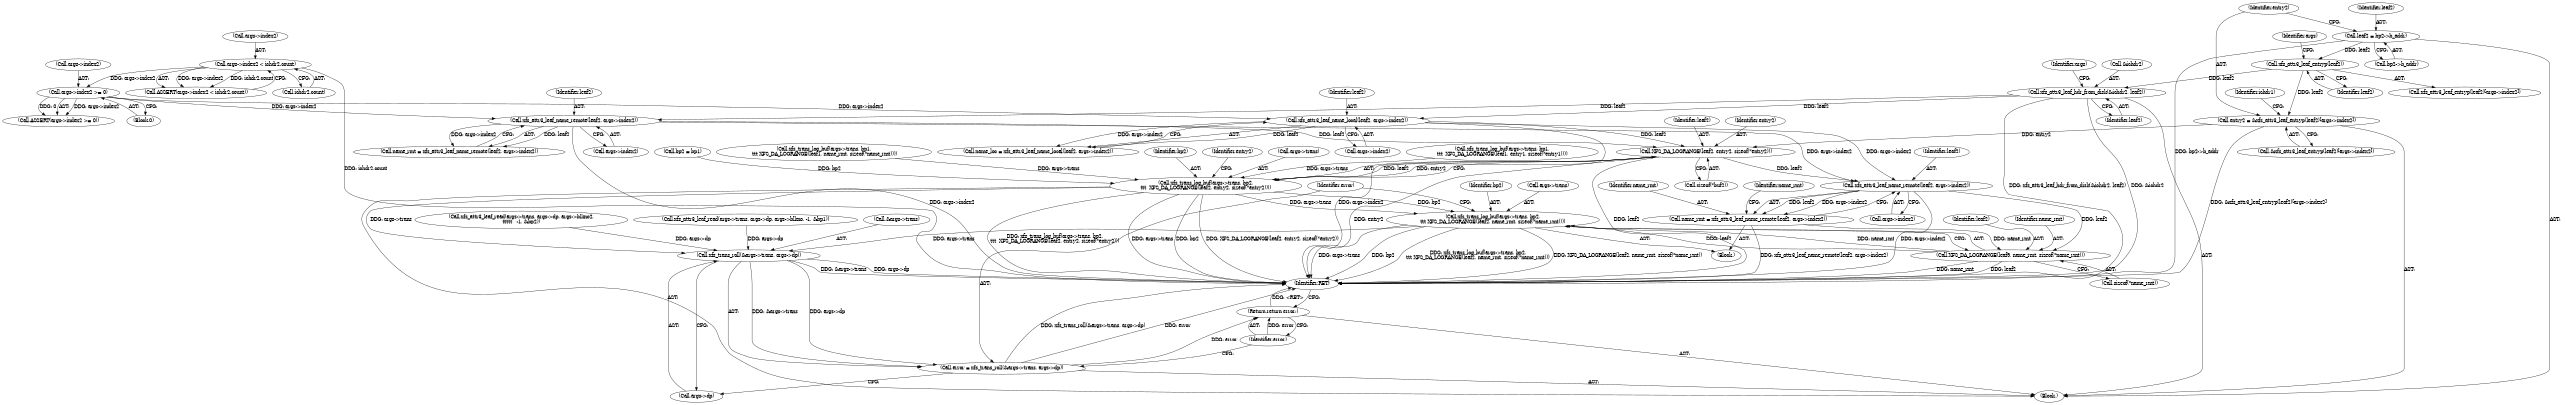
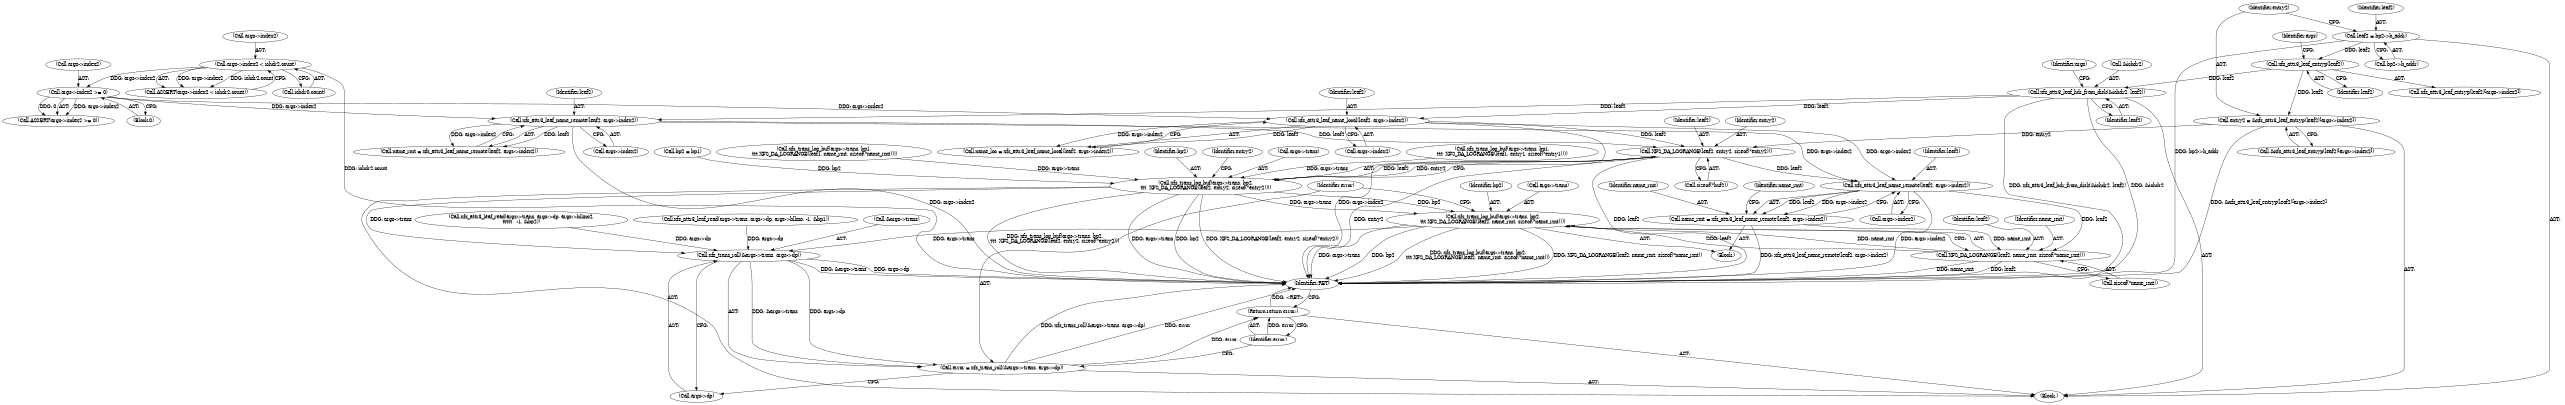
  digraph {
    n1 [label="(Call,XFS_DA_LOGRANGE(leaf2, entry2, sizeof(*entry2)))"]
    n2 [label="(Call,xfs_trans_log_buf(args->trans, bp2,\n\t\t\t  XFS_DA_LOGRANGE(leaf2, entry2, sizeof(*entry2))))"]
    n3 [label="(Call,xfs_attr3_leaf_name_remote(leaf2, args->index2))"]
    n4 [label="(Identifier,RET)"]
    n5 [label="(Call,sizeof(*buf2))"]
    n6 [label="(Block,)"]
    n7 [label="(Call,xfs_trans_log_buf(args->trans, bp2,\n\t\t\t XFS_DA_LOGRANGE(leaf2, name_rmt, sizeof(*name_rmt))))"]
    n8 [label="(Call,xfs_trans_roll(&args->trans, args->dp))"]
-   n9 [label="(Call,XFS_DA_LOGRANGE(leaf9, name_rmt, sizeof(*name_rmt)))"]
+   n9 [label="(Call,XFS_DA_LOGRANGE(leaf2, name_rmt, sizeof(*name_rmt)))"]
    n10 [label="(Call,name_rmt = xfs_attr3_leaf_name_remote(leaf2, args->index2))"]
    n11 [label="(Call,args->index2)"]
    n12 [label="(Return,return error;)"]
    n13 [label="(Call,xfs_attr3_leaf_name_local(leaf2, args->index2))"]
    n14 [label="(Call,args->index2)"]
    n15 [label="(Call,name_loc = xfs_attr3_leaf_name_local(leaf2, args->index2))"]
    n16 [label="(Call,xfs_attr3_leaf_hdr_from_disk(&ichdr2, leaf2))"]
    n17 [label="(Call,xfs_attr3_leaf_name_remote(leaf2, args->index2))"]
    n18 [label="(Identifier,leaf2)"]
    n19 [label="(Call,args->index2)"]
    n20 [label="(Call,name_rmt = xfs_attr3_leaf_name_remote(leaf2, args->index2))"]
    n21 [label="(Call,xfs_attr3_leaf_entryp(leaf2))"]
    n22 [label="(Call,entry2 = &xfs_attr3_leaf_entryp(leaf2)[args->index2])"]
    n23 [label="(Call,xfs_attr3_leaf_entryp(leaf2)[args->index2])"]
    n24 [label="(Identifier,leaf2)"]
    n25 [label="(Call,&xfs_attr3_leaf_entryp(leaf2)[args->index2])"]
    n26 [label="(Call,leaf2 = bp2->b_addr)"]
    n27 [label="(Call,bp2->b_addr)"]
    n28 [label="(Call,args->index2 >= 0)"]
    n29 [label="(Call,ASSERT(args->index2 >= 0))"]
    n30 [label="(Block,0)"]
    n31 [label="(Call,args->index2 < ichdr2.count)"]
-   n32 [label="(Call,ichdr2.count)"]
+   n32 [label="(Call,ichdr0.count)"]
    n33 [label="(Call,ASSERT(args->index2 < ichdr2.count))"]
    n34 [label="(Block,)"]
    n35 [label="(Call,error = xfs_trans_roll(&args->trans, args->dp))"]
    n36 [label="(Call,args->dp)"]
    n37 [label="(Call,sizeof(*name_rmt))"]
    n38 [label="(Identifier,error)"]
    n39 [label="(Identifier,bp2)"]
    n40 [label="(Identifier,name_rmt)"]
    n41 [label="(Identifier,entry2)"]
    n42 [label="(Call,args->trans)"]
    n43 [label="(Call,args->trans)"]
    n44 [label="(Call,xfs_attr3_leaf_read(args->trans, args->dp, args->blkno, -1, &bp1))"]
    n45 [label="(Identifier,leaf2)"]
    n46 [label="(Call,args->index2)"]
    n47 [label="(Identifier,entry2)"]
    n48 [label="(Identifier,leaf2)"]
    n49 [label="(Call,xfs_trans_log_buf(args->trans, bp1,\n\t\t\t  XFS_DA_LOGRANGE(leaf1, entry1, sizeof(*entry1))))"]
    n50 [label="(Call,bp2 = bp1)"]
-   n51 [label="(Identifier,ichdr1)"]
    n52 [label="(Identifier,leaf2)"]
    n53 [label="(Call,xfs_trans_log_buf(args->trans, bp1,\n \t\t\t XFS_DA_LOGRANGE(leaf1, name_rmt, sizeof(*name_rmt))))"]
    n54 [label="(Identifier,args)"]
    n55 [label="(Identifier,error)"]
    n56 [label="(Identifier,name_rmt)"]
    n57 [label="(Call,&args->trans)"]
    n58 [label="(Call,&ichdr2)"]
    n59 [label="(Identifier,name_rmt)"]
    n60 [label="(Identifier,leaf2)"]
    n61 [label="(Identifier,leaf2)"]
    n62 [label="(Identifier,bp2)"]
    n63 [label="(Identifier,entry2)"]
    n64 [label="(Identifier,args)"]
    n65 [label="(Identifier,leaf2)"]
    n66 [label="(Call,xfs_attr3_leaf_read(args->trans, args->dp, args->blkno2,\n\t\t\t\t\t   -1, &bp2))"]
    n67 [label="(Call,args->index2)"]
    n1 -> n2 [label="AST: "]
    n1 -> n2 [label="DDG: leaf2"]
    n1 -> n2 [label="DDG: entry2"]
    n1 -> n3 [label="DDG: leaf2"]
    n1 -> n4 [label="DDG: entry2"]
    n1 -> n4 [label="DDG: leaf2"]
    n1 -> n5 [label="CFG: "]
    n2 -> n1 [label="CFG: "]
    n2 -> n4 [label="DDG: bp2"]
    n2 -> n4 [label="DDG: XFS_DA_LOGRANGE(leaf2, entry2, sizeof(*entry2))"]
    n2 -> n4 [label="DDG: xfs_trans_log_buf(args->trans, bp2,\n\t\t\t  XFS_DA_LOGRANGE(leaf2, entry2, sizeof(*entry2)))"]
    n2 -> n4 [label="DDG: args->trans"]
    n2 -> n6 [label="AST: "]
    n2 -> n7 [label="DDG: args->trans"]
    n2 -> n7 [label="DDG: bp2"]
    n2 -> n8 [label="DDG: args->trans"]
    n3 -> n4 [label="DDG: args->index2"]
    n3 -> n9 [label="DDG: leaf2"]
    n3 -> n10 [label="AST: "]
    n3 -> n10 [label="DDG: leaf2"]
    n3 -> n10 [label="DDG: args->index2"]
    n3 -> n11 [label="CFG: "]
    n4 -> n12 [label="CFG: "]
    n5 -> n1 [label="AST: "]
    n7 -> n4 [label="DDG: args->trans"]
    n7 -> n4 [label="DDG: bp2"]
    n7 -> n4 [label="DDG: xfs_trans_log_buf(args->trans, bp2,\n\t\t\t XFS_DA_LOGRANGE(leaf2, name_rmt, sizeof(*name_rmt)))"]
    n7 -> n4 [label="DDG: XFS_DA_LOGRANGE(leaf2, name_rmt, sizeof(*name_rmt))"]
    n7 -> n8 [label="DDG: args->trans"]
    n7 -> n9 [label="CFG: "]
    n7 -> n34 [label="AST: "]
    n8 -> n4 [label="DDG: &args->trans"]
    n8 -> n4 [label="DDG: args->dp"]
    n8 -> n35 [label="AST: "]
    n8 -> n35 [label="DDG: &args->trans"]
    n8 -> n35 [label="DDG: args->dp"]
    n8 -> n36 [label="CFG: "]
    n9 -> n4 [label="DDG: leaf2"]
    n9 -> n4 [label="DDG: name_rmt"]
    n9 -> n7 [label="AST: "]
    n9 -> n7 [label="DDG: leaf2"]
    n9 -> n7 [label="DDG: name_rmt"]
    n9 -> n37 [label="CFG: "]
    n10 -> n3 [label="CFG: "]
    n10 -> n4 [label="DDG: xfs_attr3_leaf_name_remote(leaf2, args->index2)"]
    n10 -> n9 [label="DDG: name_rmt"]
    n10 -> n34 [label="AST: "]
    n11 -> n3 [label="AST: "]
    n12 -> n4 [label="DDG: <RET>"]
    n12 -> n6 [label="AST: "]
    n12 -> n38 [label="CFG: "]
    n13 -> n1 [label="DDG: leaf2"]
    n13 -> n3 [label="DDG: args->index2"]
    n13 -> n4 [label="DDG: args->index2"]
    n13 -> n14 [label="CFG: "]
    n13 -> n15 [label="AST: "]
    n13 -> n15 [label="DDG: leaf2"]
    n13 -> n15 [label="DDG: args->index2"]
    n14 -> n13 [label="AST: "]
    n15 -> n13 [label="CFG: "]
    n16 -> n4 [label="DDG: xfs_attr3_leaf_hdr_from_disk(&ichdr2, leaf2)"]
    n16 -> n4 [label="DDG: &ichdr2"]
    n16 -> n6 [label="AST: "]
    n16 -> n13 [label="DDG: leaf2"]
    n16 -> n17 [label="DDG: leaf2"]
    n16 -> n18 [label="CFG: "]
    n17 -> n1 [label="DDG: leaf2"]
    n17 -> n3 [label="DDG: args->index2"]
    n17 -> n4 [label="DDG: args->index2"]
    n17 -> n19 [label="CFG: "]
    n17 -> n20 [label="AST: "]
    n17 -> n20 [label="DDG: leaf2"]
    n17 -> n20 [label="DDG: args->index2"]
    n18 -> n16 [label="AST: "]
    n19 -> n17 [label="AST: "]
    n20 -> n17 [label="CFG: "]
    n21 -> n16 [label="DDG: leaf2"]
    n21 -> n22 [label="DDG: leaf2"]
    n21 -> n23 [label="AST: "]
    n21 -> n24 [label="CFG: "]
    n22 -> n1 [label="DDG: entry2"]
    n22 -> n4 [label="DDG: &xfs_attr3_leaf_entryp(leaf2)[args->index2]"]
    n22 -> n6 [label="AST: "]
    n22 -> n25 [label="CFG: "]
    n24 -> n21 [label="AST: "]
    n25 -> n22 [label="AST: "]
    n26 -> n4 [label="DDG: bp2->b_addr"]
    n26 -> n6 [label="AST: "]
    n26 -> n21 [label="DDG: leaf2"]
    n26 -> n27 [label="CFG: "]
    n27 -> n26 [label="AST: "]
    n28 -> n13 [label="DDG: args->index2"]
    n28 -> n17 [label="DDG: args->index2"]
    n28 -> n29 [label="AST: "]
    n28 -> n29 [label="DDG: args->index2"]
    n28 -> n29 [label="DDG: 0"]
    n28 -> n30 [label="CFG: "]
    n30 -> n28 [label="AST: "]
    n31 -> n4 [label="DDG: ichdr2.count"]
    n31 -> n28 [label="DDG: args->index2"]
    n31 -> n32 [label="CFG: "]
    n31 -> n33 [label="AST: "]
    n31 -> n33 [label="DDG: args->index2"]
    n31 -> n33 [label="DDG: ichdr2.count"]
    n32 -> n31 [label="AST: "]
    n33 -> n31 [label="CFG: "]
    n35 -> n4 [label="DDG: xfs_trans_roll(&args->trans, args->dp)"]
    n35 -> n4 [label="DDG: error"]
    n35 -> n6 [label="AST: "]
    n35 -> n12 [label="DDG: error"]
    n35 -> n36 [label="CFG: "]
    n36 -> n8 [label="AST: "]
    n37 -> n9 [label="AST: "]
    n38 -> n12 [label="AST: "]
    n38 -> n12 [label="DDG: error"]
    n38 -> n35 [label="CFG: "]
    n39 -> n7 [label="AST: "]
    n40 -> n9 [label="AST: "]
    n41 -> n2 [label="CFG: "]
    n42 -> n2 [label="AST: "]
    n43 -> n7 [label="AST: "]
    n44 -> n8 [label="DDG: args->dp"]
    n45 -> n3 [label="AST: "]
    n46 -> n28 [label="AST: "]
    n47 -> n22 [label="AST: "]
    n47 -> n26 [label="CFG: "]
    n48 -> n13 [label="AST: "]
    n49 -> n2 [label="DDG: args->trans"]
    n50 -> n2 [label="DDG: bp2"]
-   n51 -> n22 [label="CFG: "]
    n52 -> n17 [label="AST: "]
    n53 -> n2 [label="DDG: args->trans"]
    n54 -> n16 [label="CFG: "]
    n55 -> n7 [label="CFG: "]
    n55 -> n35 [label="AST: "]
    n56 -> n10 [label="AST: "]
    n57 -> n8 [label="AST: "]
    n58 -> n16 [label="AST: "]
    n59 -> n10 [label="CFG: "]
    n60 -> n26 [label="AST: "]
    n61 -> n9 [label="AST: "]
    n62 -> n2 [label="AST: "]
    n63 -> n1 [label="AST: "]
    n64 -> n21 [label="CFG: "]
    n65 -> n1 [label="AST: "]
    n66 -> n8 [label="DDG: args->dp"]
    n67 -> n31 [label="AST: "]
  }
